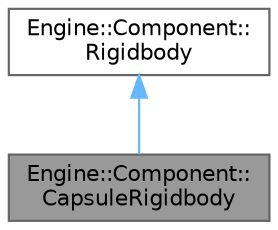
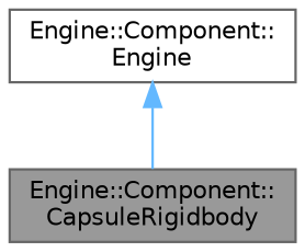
  digraph {
    node [color=gray40 fontname=Helvetica fontsize=10 shape=box style=filled]
    n1 [fillcolor=grey60 fontcolor=black height=0.2 label="Engine::Component::\lCapsuleRigidbody" width=0.4]
-   n2 [fillcolor=white height=0.2 label="Engine::Component::\lRigidbody" width=0.4]
+   n2 [fillcolor=white height=0.2 label="Engine::Component::\lEngine" width=0.4]
    n2 -> n1 [color=steelblue1 dir=back fontname=Helvetica fontsize=10 labelfontname=Helvetica labelfontsize=10 style=solid]
  }
